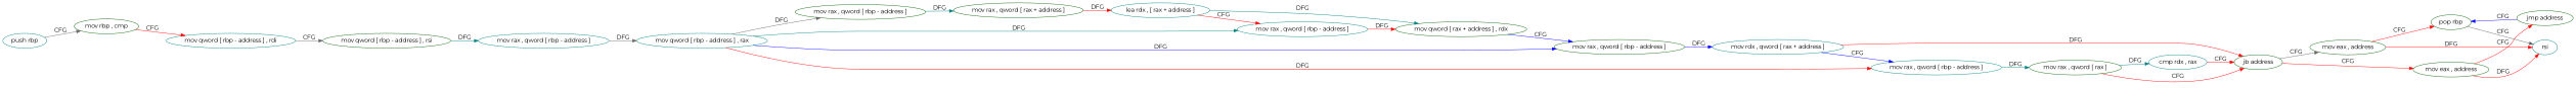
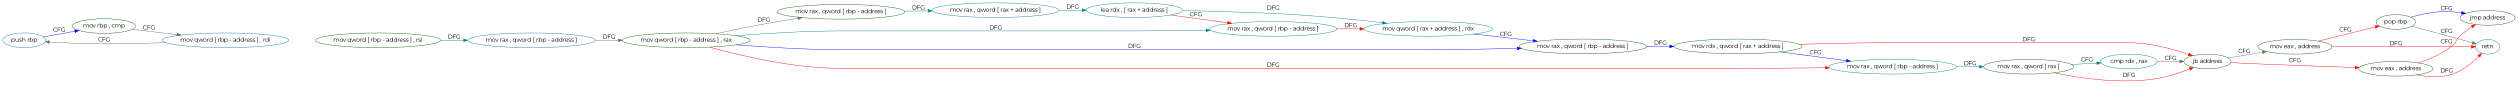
  digraph {
    fontname=Montserrat
    rankdir=LR
    node [color=teal fontname=Montserrat]
    edge [color=red fontname=Montserrat]
    n1 [label="push rbp"]
    n2 [color=darkgreen label="mov rbp , cmp"]
    n3 [label="mov qword [ rbp - address ] , rdi"]
    n4 [color=darkgreen label="mov qword [ rbp - address ] , rsi"]
    n5 [label="mov rax , qword [ rbp - address ]"]
-   n6 [label="mov qword [ rbp - address ] , rax"]
+   n6 [color=darkgreen label="mov qword [ rbp - address ] , rax"]
    n7 [color=darkgreen label="mov rax , qword [ rbp - address ]"]
    n8 [label="mov rax , qword [ rbp - address ]"]
    n9 [color=darkgreen label="mov rax , qword [ rbp - address ]"]
    n10 [label="mov rax , qword [ rbp - address ]"]
-   n11 [color=darkgreen label="mov rax , qword [ rax + address ]"]
-   n12 [color=darkgreen label="mov qword [ rax + address ] , rdx"]
-   n13 [label="mov rdx , qword [ rax + address ]"]
+   n11 [label="mov rax , qword [ rax + address ]"]
+   n12 [label="mov qword [ rax + address ] , rdx"]
+   n13 [color=darkgreen label="mov rdx , qword [ rax + address ]"]
    n14 [color=darkgreen label="mov rax , qword [ rax ]"]
    n15 [label="lea rdx , [ rax + address ]"]
    n16 [color=darkgreen label="jb address"]
    n17 [color=darkgreen label="mov eax , address"]
    n18 [color=darkgreen label="mov eax , address"]
    n19 [label="cmp rdx , rax"]
    n20 [color=darkgreen label="pop rbp"]
-   n21 [label=rsi]
+   n21 [label=retn]
    n22 [color=darkgreen label="jmp address"]
-   n1 -> n2 [color=gray40 label=CFG]
-   n2 -> n3 [label=CFG]
-   n3 -> n4 [color=gray40 label=CFG]
+   n1 -> n2 [color=blue label=CFG]
+   n2 -> n3 [color=gray40 label=CFG]
+   n3 -> n1 [color=gray40 label=CFG]
    n4 -> n5 [color=teal label=DFG]
    n5 -> n6 [color=gray40 label=DFG]
    n6 -> n7 [color=gray40 label=DFG]
    n6 -> n8 [color=teal label=DFG]
    n6 -> n9 [color=blue label=DFG]
    n6 -> n10 [label=DFG]
    n7 -> n11 [color=teal label=DFG]
    n8 -> n12 [label=DFG]
    n9 -> n13 [color=blue label=DFG]
    n10 -> n14 [color=teal label=DFG]
-   n11 -> n15 [label=DFG]
+   n11 -> n15 [color=teal label=DFG]
    n12 -> n9 [color=blue label=CFG]
    n13 -> n10 [color=blue label=CFG]
    n13 -> n16 [label=DFG]
-   n14 -> n16 [label=CFG]
-   n14 -> n19 [color=teal label=DFG]
+   n14 -> n16 [label=DFG]
+   n14 -> n19 [color=teal label=CFG]
    n15 -> n8 [label=CFG]
    n15 -> n12 [color=teal label=DFG]
    n16 -> n17 [color=gray40 label=CFG]
    n16 -> n18 [label=CFG]
    n17 -> n20 [label=CFG]
    n17 -> n21 [label=DFG]
    n18 -> n21 [label=DFG]
    n18 -> n22 [label=CFG]
-   n19 -> n16 [label=CFG]
+   n19 -> n16 [color=gray40 label=CFG]
    n20 -> n21 [color=gray40 label=CFG]
-   n22 -> n20 [color=blue label=CFG]
+   n20 -> n22 [color=blue label=CFG]
  }
